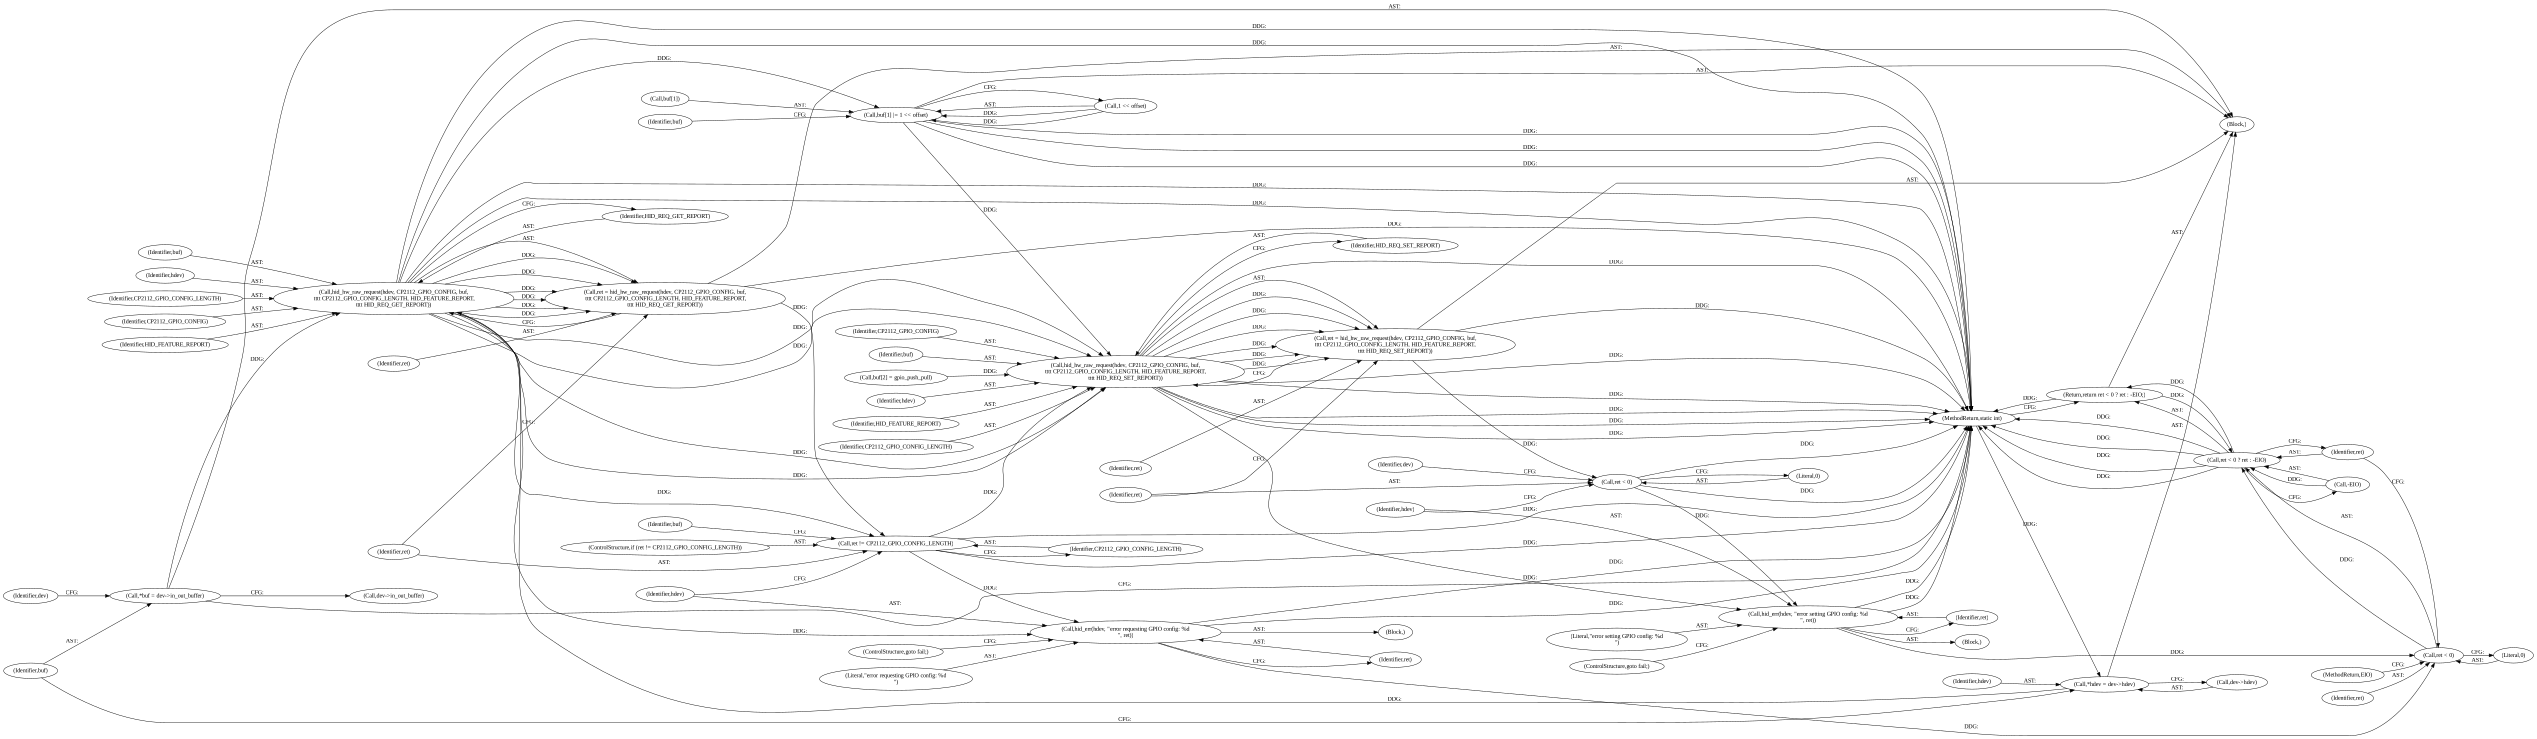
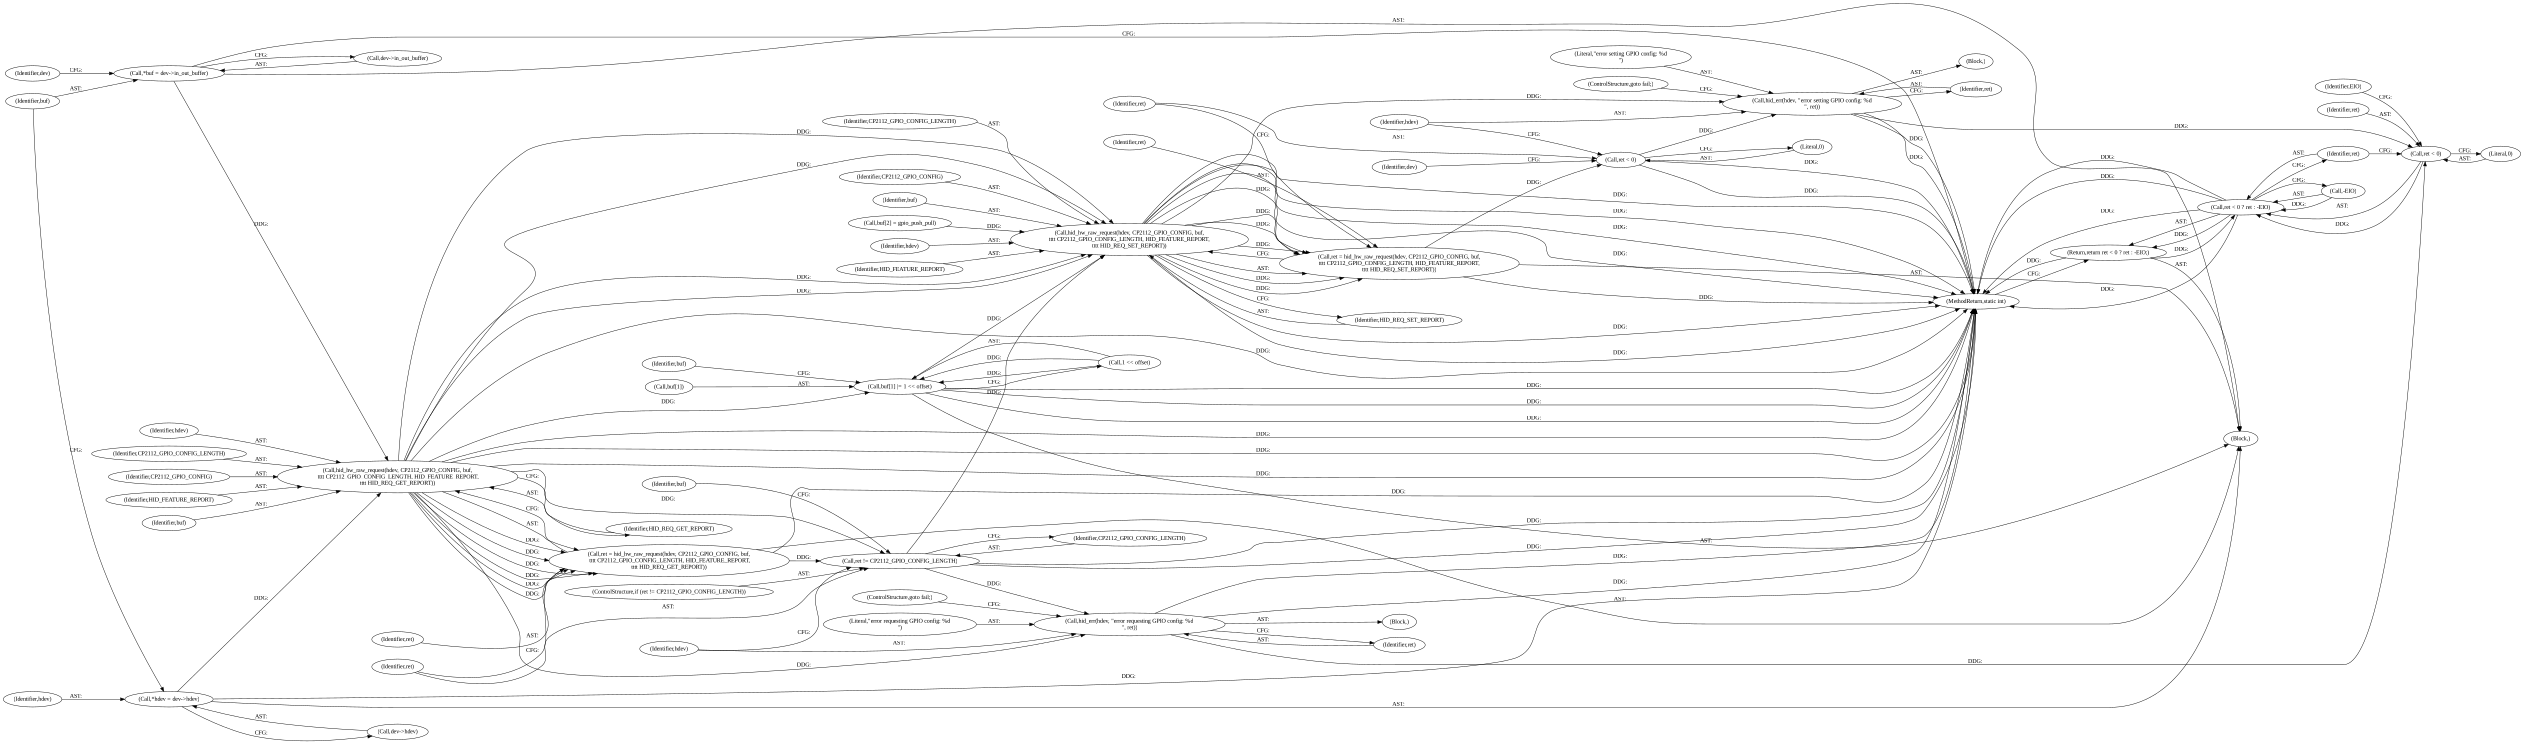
  digraph {
    fontname="Liberation Serif"
    rankdir=LR
    node [fontname="Liberation Serif"]
    edge [fontname="Liberation Serif"]
    n1 [label="(Call,hid_hw_raw_request(hdev, CP2112_GPIO_CONFIG, buf,\n \t\t\t\t CP2112_GPIO_CONFIG_LENGTH, HID_FEATURE_REPORT,\n\t\t\t\t HID_REQ_GET_REPORT))"]
    n2 [label="(Call,ret = hid_hw_raw_request(hdev, CP2112_GPIO_CONFIG, buf,\n \t\t\t\t CP2112_GPIO_CONFIG_LENGTH, HID_FEATURE_REPORT,\n\t\t\t\t HID_REQ_GET_REPORT))"]
    n3 [label="(Call,ret != CP2112_GPIO_CONFIG_LENGTH)"]
    n4 [label="(Call,hid_err(hdev, \"error requesting GPIO config: %d\n\", ret))"]
    n5 [label="(Call,hid_hw_raw_request(hdev, CP2112_GPIO_CONFIG, buf,\n\t\t\t\t CP2112_GPIO_CONFIG_LENGTH, HID_FEATURE_REPORT,\n\t\t\t\t HID_REQ_SET_REPORT))"]
    n6 [label="(Call,buf[1] |= 1 << offset)"]
    n7 [label="(MethodReturn,static int)"]
    n8 [label="(Identifier,HID_REQ_GET_REPORT)"]
    n9 [label="(Block,)"]
    n10 [label="(Identifier,CP2112_GPIO_CONFIG_LENGTH)"]
    n11 [label="(Call,ret < 0)"]
    n12 [label="(Identifier,ret)"]
    n13 [label="(Block,)"]
    n14 [label="(Call,ret = hid_hw_raw_request(hdev, CP2112_GPIO_CONFIG, buf,\n\t\t\t\t CP2112_GPIO_CONFIG_LENGTH, HID_FEATURE_REPORT,\n\t\t\t\t HID_REQ_SET_REPORT))"]
    n15 [label="(Call,hid_err(hdev, \"error setting GPIO config: %d\n\", ret))"]
    n16 [label="(Identifier,HID_REQ_SET_REPORT)"]
    n17 [label="(Call,1 << offset)"]
    n18 [label="(Return,return ret < 0 ? ret : -EIO;)"]
    n19 [label="(Call,*hdev = dev->hdev)"]
    n20 [label="(Call,dev->hdev)"]
    n21 [label="(Call,*buf = dev->in_out_buffer)"]
    n22 [label="(Call,dev->in_out_buffer)"]
    n23 [label="(ControlStructure,if (ret != CP2112_GPIO_CONFIG_LENGTH))"]
    n24 [label="(Call,ret < 0 ? ret : -EIO)"]
    n25 [label="(Literal,0)"]
    n26 [label="(Identifier,ret)"]
    n27 [label="(Call,-EIO)"]
    n28 [label="(Call,ret < 0)"]
    n29 [label="(Block,)"]
    n30 [label="(Identifier,ret)"]
    n31 [label="(Literal,0)"]
    n32 [label="(Identifier,CP2112_GPIO_CONFIG)"]
    n33 [label="(Identifier,ret)"]
    n34 [label="(Identifier,buf)"]
    n35 [label="(Call,buf[1])"]
    n36 [label="(Call,buf[2] = gpio_push_pull)"]
-   n37 [label="(MethodReturn,EIO)"]
+   n37 [label="(Identifier,EIO)"]
    n38 [label="(Identifier,hdev)"]
    n39 [label="(Identifier,dev)"]
    n40 [label="(Literal,\"error setting GPIO config: %d\n\")"]
    n41 [label="(Identifier,buf)"]
    n42 [label="(Identifier,dev)"]
    n43 [label="(Identifier,HID_FEATURE_REPORT)"]
    n44 [label="(Identifier,hdev)"]
    n45 [label="(Identifier,buf)"]
    n46 [label="(Literal,\"error requesting GPIO config: %d\n\")"]
    n47 [label="(Identifier,HID_FEATURE_REPORT)"]
    n48 [label="(Identifier,buf)"]
    n49 [label="(Identifier,ret)"]
    n50 [label="(Identifier,hdev)"]
    n51 [label="(ControlStructure,goto fail;)"]
    n52 [label="(ControlStructure,goto fail;)"]
    n53 [label="(Identifier,ret)"]
    n54 [label="(Identifier,ret)"]
    n55 [label="(Identifier,buf)"]
    n56 [label="(Identifier,hdev)"]
    n57 [label="(Identifier,CP2112_GPIO_CONFIG_LENGTH)"]
    n58 [label="(Identifier,CP2112_GPIO_CONFIG)"]
    n59 [label="(Identifier,ret)"]
    n60 [label="(Identifier,hdev)"]
    n61 [label="(Identifier,CP2112_GPIO_CONFIG_LENGTH)"]
    n1 -> n2 [label="AST: "]
    n1 -> n2 [label="DDG: "]
    n1 -> n2 [label="DDG: "]
    n1 -> n2 [label="DDG: "]
    n1 -> n2 [label="DDG: "]
    n1 -> n2 [label="DDG: "]
    n1 -> n2 [label="DDG: "]
    n1 -> n3 [label="DDG: "]
    n1 -> n4 [label="DDG: "]
    n1 -> n5 [label="DDG: "]
    n1 -> n5 [label="DDG: "]
    n1 -> n5 [label="DDG: "]
    n1 -> n5 [label="DDG: "]
    n1 -> n6 [label="DDG: "]
    n1 -> n7 [label="DDG: "]
    n1 -> n7 [label="DDG: "]
    n1 -> n7 [label="DDG: "]
    n1 -> n7 [label="DDG: "]
    n1 -> n8 [label="CFG: "]
    n2 -> n1 [label="CFG: "]
    n2 -> n3 [label="DDG: "]
    n2 -> n7 [label="DDG: "]
    n2 -> n9 [label="AST: "]
    n3 -> n4 [label="DDG: "]
    n3 -> n5 [label="DDG: "]
    n3 -> n7 [label="DDG: "]
    n3 -> n7 [label="DDG: "]
    n3 -> n10 [label="CFG: "]
    n4 -> n7 [label="DDG: "]
    n4 -> n7 [label="DDG: "]
    n4 -> n11 [label="DDG: "]
    n4 -> n12 [label="CFG: "]
    n4 -> n13 [label="AST: "]
    n5 -> n7 [label="DDG: "]
    n5 -> n7 [label="DDG: "]
    n5 -> n7 [label="DDG: "]
    n5 -> n7 [label="DDG: "]
    n5 -> n7 [label="DDG: "]
    n5 -> n7 [label="DDG: "]
    n5 -> n14 [label="AST: "]
    n5 -> n14 [label="DDG: "]
    n5 -> n14 [label="DDG: "]
    n5 -> n14 [label="DDG: "]
    n5 -> n14 [label="DDG: "]
    n5 -> n14 [label="DDG: "]
    n5 -> n14 [label="DDG: "]
    n5 -> n15 [label="DDG: "]
    n5 -> n16 [label="CFG: "]
    n6 -> n5 [label="DDG: "]
    n6 -> n7 [label="DDG: "]
    n6 -> n7 [label="DDG: "]
    n6 -> n7 [label="DDG: "]
    n6 -> n9 [label="AST: "]
    n6 -> n17 [label="CFG: "]
    n7 -> n18 [label="CFG: "]
    n8 -> n1 [label="AST: "]
    n10 -> n3 [label="AST: "]
    n11 -> n24 [label="AST: "]
    n11 -> n24 [label="DDG: "]
    n11 -> n25 [label="CFG: "]
    n12 -> n4 [label="AST: "]
    n14 -> n5 [label="CFG: "]
    n14 -> n7 [label="DDG: "]
    n14 -> n9 [label="AST: "]
    n14 -> n28 [label="DDG: "]
    n15 -> n7 [label="DDG: "]
    n15 -> n7 [label="DDG: "]
    n15 -> n11 [label="DDG: "]
    n15 -> n29 [label="AST: "]
    n15 -> n30 [label="CFG: "]
    n16 -> n5 [label="AST: "]
    n17 -> n6 [label="AST: "]
    n17 -> n6 [label="DDG: "]
    n17 -> n6 [label="DDG: "]
    n18 -> n7 [label="DDG: "]
    n18 -> n9 [label="AST: "]
    n18 -> n24 [label="DDG: "]
    n19 -> n1 [label="DDG: "]
-   n7 -> n19 [label="DDG: "]
+   n19 -> n7 [label="DDG: "]
    n19 -> n9 [label="AST: "]
    n19 -> n20 [label="CFG: "]
    n20 -> n19 [label="AST: "]
    n21 -> n1 [label="DDG: "]
    n21 -> n7 [label="CFG: "]
    n21 -> n9 [label="AST: "]
    n21 -> n22 [label="CFG: "]
+   n22 -> n21 [label="AST: "]
    n23 -> n3 [label="AST: "]
    n24 -> n7 [label="DDG: "]
    n24 -> n7 [label="DDG: "]
    n24 -> n7 [label="DDG: "]
    n24 -> n7 [label="DDG: "]
    n24 -> n18 [label="AST: "]
    n24 -> n18 [label="DDG: "]
    n24 -> n26 [label="CFG: "]
    n24 -> n27 [label="CFG: "]
    n25 -> n11 [label="AST: "]
    n26 -> n11 [label="CFG: "]
    n26 -> n24 [label="AST: "]
    n27 -> n24 [label="AST: "]
    n27 -> n24 [label="DDG: "]
    n28 -> n7 [label="DDG: "]
    n28 -> n7 [label="DDG: "]
    n28 -> n15 [label="DDG: "]
    n28 -> n31 [label="CFG: "]
    n30 -> n15 [label="AST: "]
    n31 -> n28 [label="AST: "]
    n32 -> n5 [label="AST: "]
    n33 -> n14 [label="AST: "]
    n34 -> n5 [label="AST: "]
    n35 -> n6 [label="AST: "]
    n36 -> n5 [label="DDG: "]
    n37 -> n11 [label="CFG: "]
    n38 -> n5 [label="AST: "]
    n39 -> n28 [label="CFG: "]
    n40 -> n15 [label="AST: "]
    n41 -> n6 [label="CFG: "]
    n42 -> n21 [label="CFG: "]
    n43 -> n1 [label="AST: "]
    n44 -> n3 [label="CFG: "]
    n44 -> n4 [label="AST: "]
    n45 -> n3 [label="CFG: "]
    n46 -> n4 [label="AST: "]
    n47 -> n5 [label="AST: "]
    n48 -> n19 [label="CFG: "]
    n48 -> n21 [label="AST: "]
    n49 -> n11 [label="AST: "]
    n50 -> n19 [label="AST: "]
    n51 -> n4 [label="CFG: "]
    n52 -> n15 [label="CFG: "]
    n53 -> n2 [label="AST: "]
    n54 -> n2 [label="CFG: "]
    n54 -> n3 [label="AST: "]
    n55 -> n1 [label="AST: "]
    n56 -> n1 [label="AST: "]
    n57 -> n1 [label="AST: "]
    n58 -> n1 [label="AST: "]
    n59 -> n14 [label="CFG: "]
    n59 -> n28 [label="AST: "]
    n60 -> n15 [label="AST: "]
    n60 -> n28 [label="CFG: "]
    n61 -> n5 [label="AST: "]
  }
